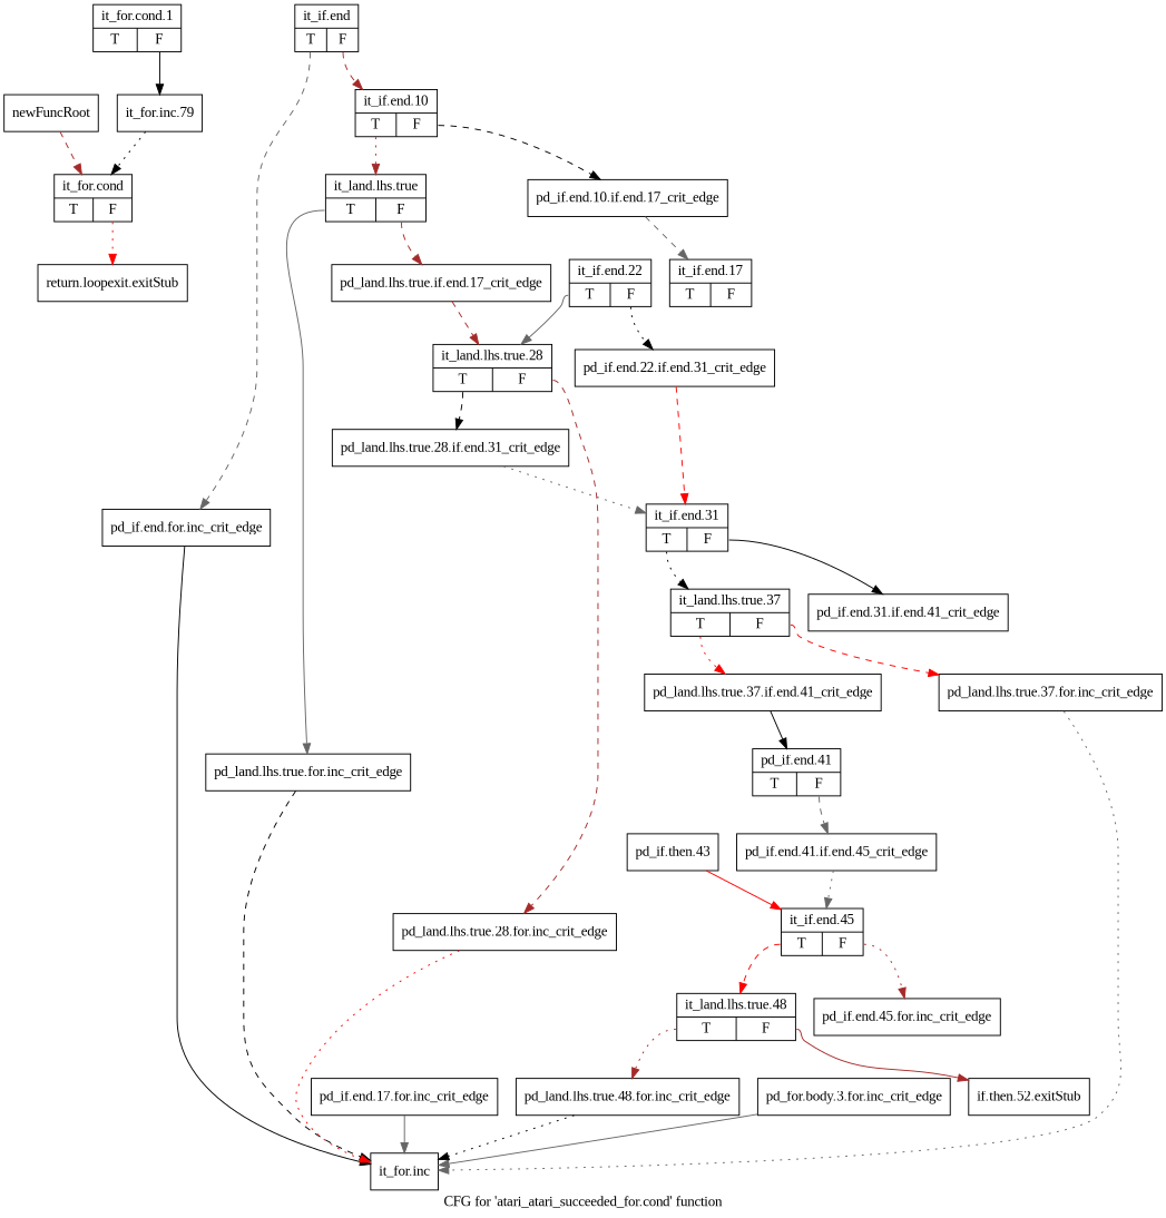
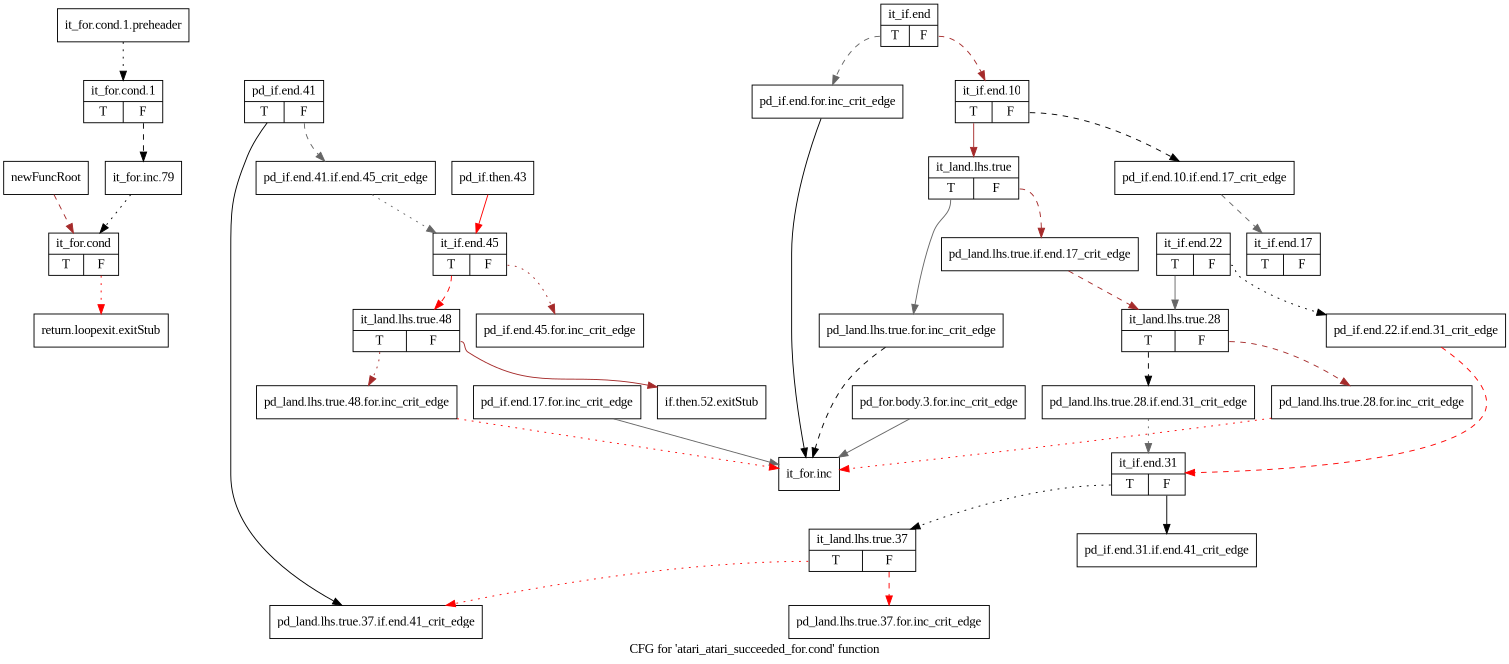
  digraph {
    fontname="Liberation Serif"
    label="CFG for 'atari_atari_succeeded_for.cond' function"
    node [fontname="Liberation Serif" shape=record]
    edge [color=black fontname="Liberation Serif" style=dashed]
    n1 [label="{newFuncRoot}"]
    n2 [label="{it_for.cond|{<s0>T|<s1>F}}"]
    n3 [label="{return.loopexit.exitStub}"]
+   n4 [label="{it_for.cond.1.preheader}"]
    n5 [label="{it_for.cond.1|{<s0>T|<s1>F}}"]
    n6 [label="{if.then.52.exitStub}"]
    n7 [label="{it_for.inc.79}"]
    n8 [label="{pd_for.body.3.for.inc_crit_edge}"]
    n9 [label="{it_for.inc}"]
    n10 [label="{it_if.end|{<s0>T|<s1>F}}"]
    n11 [label="{pd_if.end.for.inc_crit_edge}"]
    n12 [label="{it_if.end.10|{<s0>T|<s1>F}}"]
    n13 [label="{it_land.lhs.true|{<s0>T|<s1>F}}"]
    n14 [label="{pd_if.end.10.if.end.17_crit_edge}"]
    n15 [label="{pd_land.lhs.true.for.inc_crit_edge}"]
    n16 [label="{pd_land.lhs.true.if.end.17_crit_edge}"]
    n17 [label="{it_if.end.17|{<s0>T|<s1>F}}"]
    n18 [label="{it_land.lhs.true.28|{<s0>T|<s1>F}}"]
    n19 [label="{pd_if.end.17.for.inc_crit_edge}"]
    n20 [label="{it_if.end.22|{<s0>T|<s1>F}}"]
    n21 [label="{pd_if.end.22.if.end.31_crit_edge}"]
    n22 [label="{pd_land.lhs.true.28.if.end.31_crit_edge}"]
    n23 [label="{pd_land.lhs.true.28.for.inc_crit_edge}"]
    n24 [label="{it_if.end.31|{<s0>T|<s1>F}}"]
    n25 [label="{it_land.lhs.true.37|{<s0>T|<s1>F}}"]
    n26 [label="{pd_if.end.31.if.end.41_crit_edge}"]
    n27 [label="{pd_land.lhs.true.37.if.end.41_crit_edge}"]
    n28 [label="{pd_land.lhs.true.37.for.inc_crit_edge}"]
    n29 [label="{pd_if.end.41|{<s0>T|<s1>F}}"]
    n30 [label="{pd_if.end.41.if.end.45_crit_edge}"]
    n31 [label="{pd_if.then.43}"]
    n32 [label="{it_if.end.45|{<s0>T|<s1>F}}"]
    n33 [label="{it_land.lhs.true.48|{<s0>T|<s1>F}}"]
    n34 [label="{pd_if.end.45.for.inc_crit_edge}"]
    n35 [label="{pd_land.lhs.true.48.for.inc_crit_edge}"]
    n1 -> n2 [color=brown]
    n2 -> n3 [color=red style=dotted tailport=s1]
-   n5 -> n7 [style=solid tailport=s1]
+   n4 -> n5 [style=dotted]
+   n5 -> n7 [tailport=s1]
    n7 -> n2 [style=dotted]
    n8 -> n9 [color=gray40 style=solid]
    n10 -> n11 [color=gray40 tailport=s0]
    n10 -> n12 [color=brown tailport=s1]
    n11 -> n9 [style=solid]
-   n12 -> n13 [color=brown style=dotted tailport=s0]
+   n12 -> n13 [color=brown style=solid tailport=s0]
    n12 -> n14 [tailport=s1]
    n13 -> n15 [color=gray40 style=solid tailport=s0]
    n13 -> n16 [color=brown tailport=s1]
    n14 -> n17 [color=gray40]
    n15 -> n9
    n16 -> n18 [color=brown]
    n18 -> n22 [tailport=s0]
    n18 -> n23 [color=brown tailport=s1]
    n19 -> n9 [color=gray40 style=solid]
    n20 -> n18 [color=gray40 style=solid tailport=s0]
    n20 -> n21 [style=dotted tailport=s1]
    n21 -> n24 [color=red]
    n22 -> n24 [color=gray40 style=dotted]
    n23 -> n9 [color=red style=dotted]
    n24 -> n25 [style=dotted tailport=s0]
    n24 -> n26 [style=solid tailport=s1]
    n25 -> n27 [color=red style=dotted tailport=s0]
    n25 -> n28 [color=red tailport=s1]
-   n27 -> n29 [style=solid]
-   n28 -> n9 [color=gray40 style=dotted]
+   n29 -> n27 [style=solid]
    n29 -> n30 [color=gray40 tailport=s1]
    n30 -> n32 [color=gray40 style=dotted]
    n31 -> n32 [color=red style=solid]
    n32 -> n33 [color=red tailport=s0]
    n32 -> n34 [color=brown style=dotted tailport=s1]
    n33 -> n6 [color=brown style=solid tailport=s1]
    n33 -> n35 [color=brown style=dotted tailport=s0]
-   n35 -> n9 [style=dotted]
+   n35 -> n9 [color=red style=dotted]
  }
